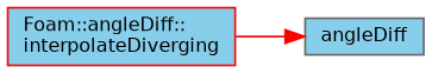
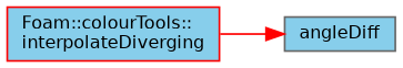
  digraph {
    rankdir=RL
    fontname="DejaVu Sans"
    node [fillcolor=skyblue fontname="DejaVu Sans" fontsize=10 shape=box style=filled]
    n1 [color=gray40 fontcolor=black height=0.2 label=angleDiff width=0.4]
-   n2 [color=red height=0.2 label="Foam::angleDiff::\linterpolateDiverging" width=0.4]
+   n2 [color=red height=0.2 label="Foam::colourTools::\linterpolateDiverging" width=0.4]
    n1 -> n2 [color=red dir=back fontname="DejaVu Sans" fontsize=10 labelfontname=Helvetica labelfontsize=10 style=solid]
  }
